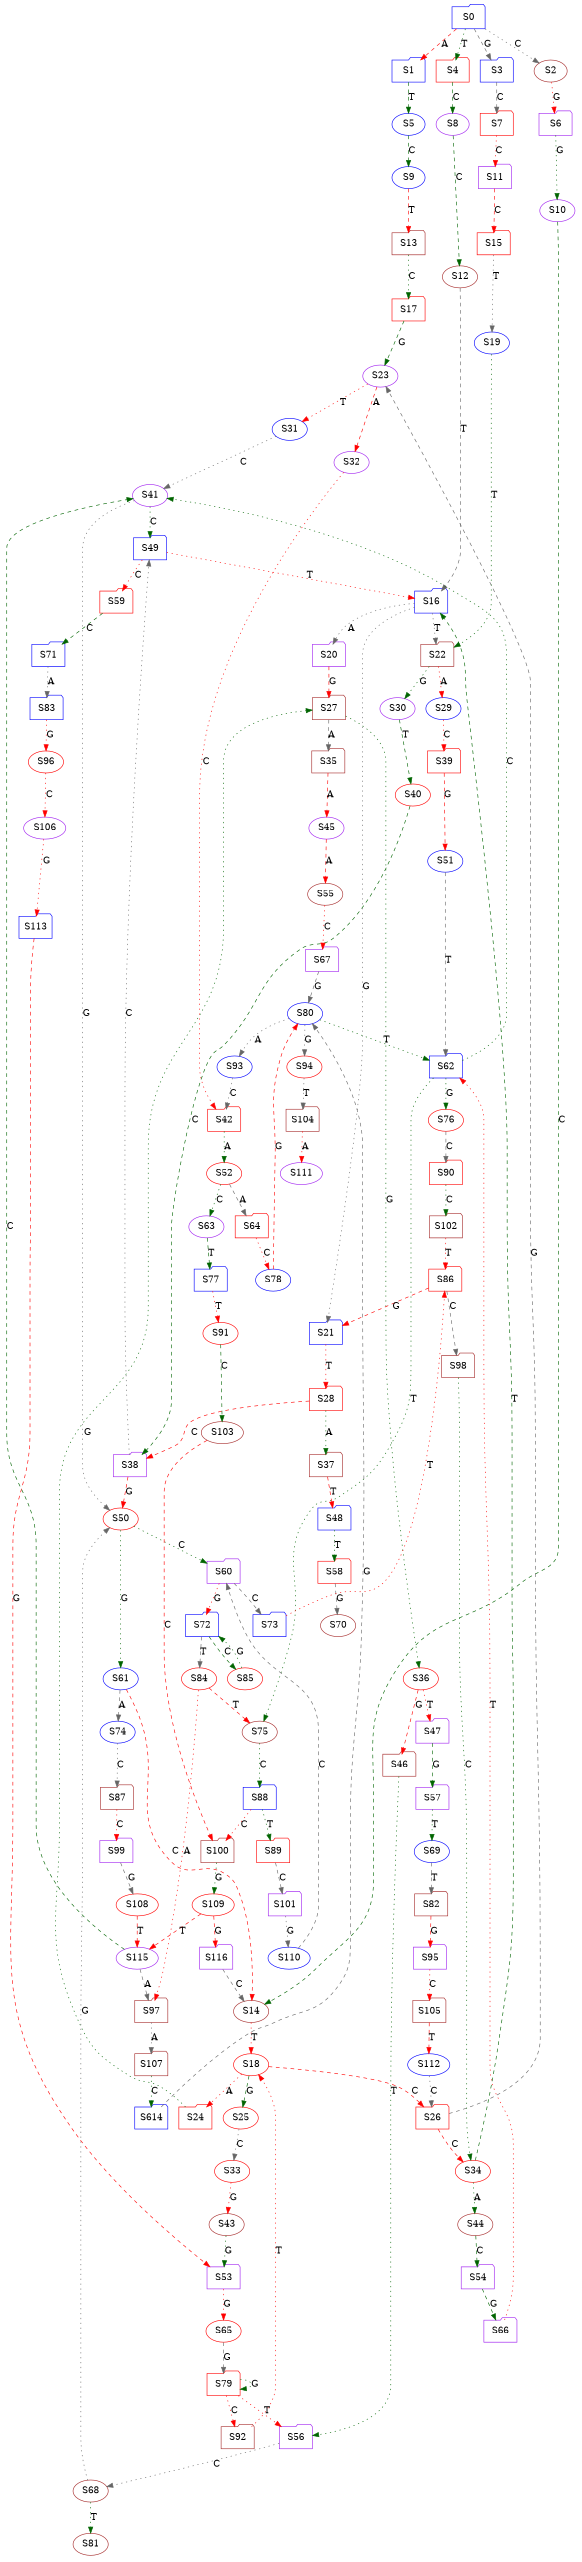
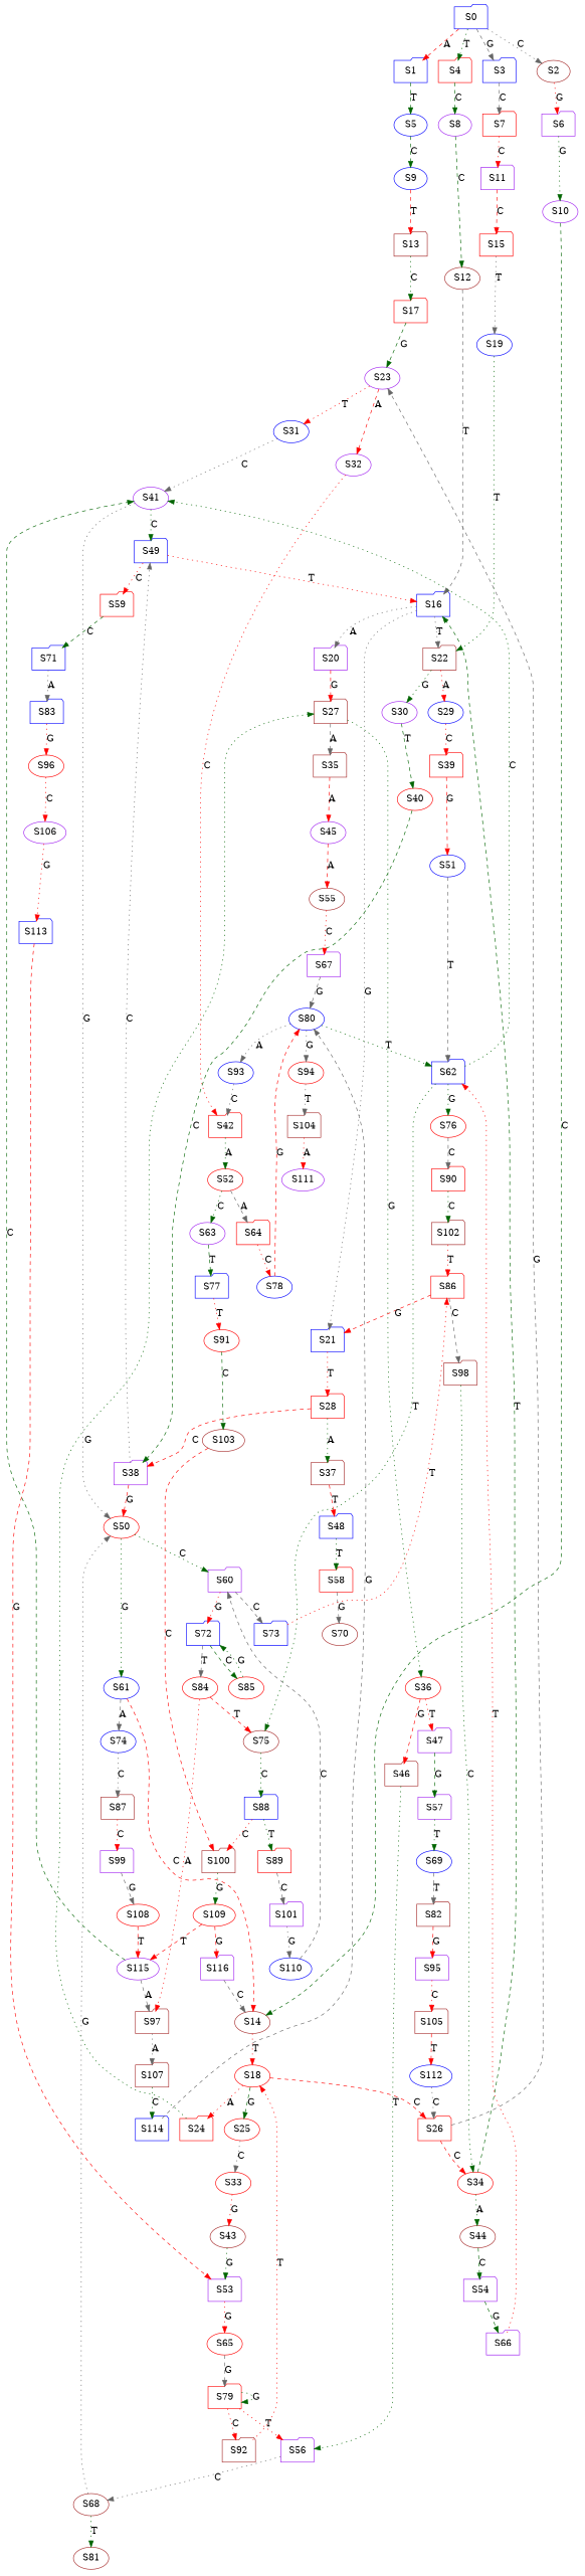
  strict digraph {
    fontname="DejaVu Serif"
    node [color=red fontname="DejaVu Serif" shape=folder]
    edge [color=red fontname="DejaVu Serif" style=dotted]
    S0 [color=blue]
    S1 [color=blue]
    S2 [color=brown shape=ellipse]
    S3 [color=blue]
    S4
    S5 [color=blue shape=ellipse]
    S6 [color=purple]
    S7
    S8 [color=purple shape=ellipse]
    S9 [color=blue shape=ellipse]
    S10 [color=purple shape=ellipse]
    S11 [color=purple]
    S12 [color=brown shape=ellipse]
    S13 [color=brown]
    S14 [color=brown shape=ellipse]
    S15
    S16 [color=blue]
    S17
    S18 [shape=ellipse]
    S19 [color=blue shape=ellipse]
    S20 [color=purple]
    S21 [color=blue]
    S22 [color=brown]
    S23 [color=purple shape=ellipse]
    S24
    S25 [shape=ellipse]
    S26
    S27 [color=brown]
    S28
    S29 [color=blue shape=ellipse]
    S30 [color=purple shape=ellipse]
    S31 [color=blue shape=ellipse]
    S32 [color=purple shape=ellipse]
    S33 [shape=ellipse]
    S34 [shape=ellipse]
    S35 [color=brown]
    S36 [shape=ellipse]
    S37 [color=brown]
    S38 [color=purple]
    S39
    S40 [shape=ellipse]
    S41 [color=purple shape=ellipse]
    S42
    S43 [color=brown shape=ellipse]
    S44 [color=brown shape=ellipse]
    S45 [color=purple shape=ellipse]
    S46 [color=brown]
    S47 [color=purple]
    S48 [color=blue]
    S49 [color=blue]
    S50 [shape=ellipse]
    S51 [color=blue shape=ellipse]
    S52 [shape=ellipse]
    S53 [color=purple]
    S54 [color=purple]
    S55 [color=brown shape=ellipse]
    S56 [color=purple]
    S57 [color=purple]
    S58
    S59
    S60 [color=purple]
    S61 [color=blue shape=ellipse]
    S62 [color=blue]
    S63 [color=purple shape=ellipse]
    S64
    S65 [shape=ellipse]
    S66 [color=purple]
    S67 [color=purple]
    S68 [color=brown shape=ellipse]
    S69 [color=blue shape=ellipse]
    S70 [color=brown shape=ellipse]
    S71 [color=blue]
    S72 [color=blue]
    S73 [color=blue]
    S74 [color=blue shape=ellipse]
    S75 [color=brown shape=ellipse]
    S76 [shape=ellipse]
    S77 [color=blue]
    S78 [color=blue shape=ellipse]
    S79
    S80 [color=blue shape=ellipse]
    S81 [color=brown shape=ellipse]
    S82 [color=brown]
    S83 [color=blue]
    S84 [shape=ellipse]
    S85 [shape=ellipse]
    S86
    S87 [color=brown]
    S88 [color=blue]
    S90
    S91 [shape=ellipse]
    S92 [color=brown]
    S93 [color=blue shape=ellipse]
    S94 [shape=ellipse]
    S95 [color=purple]
    S96 [shape=ellipse]
    S97 [color=brown]
    S98 [color=brown]
    S99 [color=purple]
    S89
    S100 [color=brown]
    S101 [color=purple]
    S102 [color=brown]
    S103 [color=brown shape=ellipse]
    S104 [color=brown]
    S105 [color=brown]
    S106 [color=purple shape=ellipse]
    S107 [color=brown]
    S108 [shape=ellipse]
    S109 [shape=ellipse]
    S110 [color=blue shape=ellipse]
    S111 [color=purple shape=ellipse]
    S112 [color=blue shape=ellipse]
    S113 [color=blue]
-   S114 [color=blue label=S614]
+   S114 [color=blue]
    S115 [color=purple shape=ellipse]
    S116 [color=purple]
    S0 -> S1 [label=A style=dashed]
    S0 -> S2 [color=gray40 label=C]
    S0 -> S3 [color=gray40 label=G style=dashed]
    S0 -> S4 [color=darkgreen label=T]
    S1 -> S5 [color=darkgreen label=T style=dashed]
    S2 -> S6 [label=G]
    S3 -> S7 [color=gray40 label=C style=dashed]
    S4 -> S8 [color=darkgreen label=C style=dashed]
    S5 -> S9 [color=darkgreen label=C style=dashed]
    S6 -> S10 [color=darkgreen label=G]
    S7 -> S11 [label=C]
    S8 -> S12 [color=darkgreen label=C style=dashed]
    S9 -> S13 [label=T style=dashed]
    S10 -> S14 [color=darkgreen label=C style=dashed]
    S11 -> S15 [label=C style=dashed]
    S12 -> S16 [color=gray40 label=T style=dashed]
    S13 -> S17 [color=darkgreen label=C]
    S14 -> S18 [label=T]
    S15 -> S19 [color=gray40 label=T]
    S16 -> S20 [color=gray40 label=A]
    S16 -> S21 [color=gray40 label=G]
    S16 -> S22 [color=gray40 label=T]
    S17 -> S23 [color=darkgreen label=G style=dashed]
    S18 -> S24 [label=A]
    S18 -> S25 [color=darkgreen label=G style=dashed]
    S18 -> S26 [label=C style=dashed]
    S19 -> S22 [color=darkgreen label=T]
    S20 -> S27 [label=G style=dashed]
    S21 -> S28 [label=T]
    S22 -> S29 [label=A]
    S22 -> S30 [color=darkgreen label=G]
    S23 -> S31 [label=T]
    S23 -> S32 [label=A style=dashed]
    S24 -> S27 [color=darkgreen label=G]
    S25 -> S33 [color=gray40 label=C]
    S26 -> S23 [color=gray40 label=G style=dashed]
    S26 -> S34 [label=C style=dashed]
    S27 -> S35 [color=gray40 label=A style=dashed]
    S27 -> S36 [color=darkgreen label=G]
    S28 -> S37 [color=darkgreen label=A]
    S28 -> S38 [label=C style=dashed]
    S29 -> S39 [label=C]
    S30 -> S40 [color=darkgreen label=T style=dashed]
    S31 -> S41 [color=gray40 label=C]
    S32 -> S42 [label=C]
    S33 -> S43 [label=G]
    S34 -> S16 [color=darkgreen label=T style=dashed]
    S34 -> S44 [color=darkgreen label=A]
    S35 -> S45 [label=A style=dashed]
    S36 -> S46 [label=G style=dashed]
    S36 -> S47 [label=T]
    S37 -> S48 [label=T style=dashed]
    S38 -> S49 [color=gray40 label=C]
    S38 -> S50 [label=G style=dashed]
    S39 -> S51 [label=G style=dashed]
    S40 -> S38 [color=darkgreen label=C style=dashed]
    S41 -> S49 [color=darkgreen label=C]
    S41 -> S50 [color=gray40 label=G]
    S42 -> S52 [color=darkgreen label=A]
    S43 -> S53 [color=darkgreen label=G]
    S44 -> S54 [color=darkgreen label=C style=dashed]
    S45 -> S55 [label=A style=dashed]
    S46 -> S56 [color=darkgreen label=T]
    S47 -> S57 [color=darkgreen label=G style=dashed]
    S48 -> S58 [color=darkgreen label=T]
    S49 -> S16 [label=T]
    S49 -> S59 [label=C]
    S50 -> S60 [color=darkgreen label=C]
    S50 -> S61 [color=darkgreen label=G]
    S51 -> S62 [color=gray40 label=T style=dashed]
    S52 -> S63 [color=darkgreen label=C]
    S52 -> S64 [color=gray40 label=A style=dashed]
    S53 -> S65 [label=G]
    S54 -> S66 [color=darkgreen label=G style=dashed]
    S55 -> S67 [label=C]
    S56 -> S68 [color=gray40 label=C]
    S57 -> S69 [color=darkgreen label=T]
    S58 -> S70 [color=gray40 label=G style=dashed]
    S59 -> S71 [color=darkgreen label=C style=dashed]
    S60 -> S72 [label=G]
    S60 -> S73 [color=gray40 label=C style=dashed]
    S61 -> S14 [label=C style=dashed]
    S61 -> S74 [color=gray40 label=A style=dashed]
    S62 -> S41 [color=darkgreen label=C]
    S62 -> S75 [color=darkgreen label=T]
    S62 -> S76 [color=darkgreen label=G]
    S63 -> S77 [color=darkgreen label=T style=dashed]
    S64 -> S78 [label=C]
    S65 -> S79 [color=gray40 label=G style=dashed]
    S66 -> S62 [label=T]
    S67 -> S80 [color=gray40 label=G style=dashed]
    S68 -> S50 [color=gray40 label=G]
    S68 -> S81 [color=darkgreen label=T]
    S69 -> S82 [color=gray40 label=T style=dashed]
    S71 -> S83 [color=gray40 label=A]
    S72 -> S84 [color=gray40 label=T style=dashed]
    S72 -> S85 [color=darkgreen label=C style=dashed]
    S73 -> S86 [label=T]
    S74 -> S87 [color=gray40 label=C]
    S75 -> S88 [color=darkgreen label=C]
    S76 -> S90 [color=gray40 label=C style=dashed]
    S77 -> S91 [label=T]
    S78 -> S80 [label=G style=dashed]
    S79 -> S56 [label=T]
    S79 -> S79 [color=darkgreen label=G]
    S79 -> S92 [label=C]
    S80 -> S62 [color=darkgreen label=T]
    S80 -> S93 [color=gray40 label=A]
    S80 -> S94 [color=gray40 label=G]
    S82 -> S95 [label=G style=dashed]
    S83 -> S96 [label=G]
    S84 -> S75 [label=T style=dashed]
    S84 -> S97 [label=A]
    S85 -> S72 [color=darkgreen label=G]
    S86 -> S21 [label=G style=dashed]
    S86 -> S98 [color=gray40 label=C style=dashed]
    S87 -> S99 [label=C]
    S88 -> S89 [color=darkgreen label=T]
    S88 -> S100 [label=C]
    S90 -> S102 [color=darkgreen label=C]
    S91 -> S103 [color=darkgreen label=C style=dashed]
    S92 -> S18 [label=T]
    S93 -> S42 [color=gray40 label=C]
    S94 -> S104 [color=gray40 label=T]
    S95 -> S105 [label=C]
    S96 -> S106 [label=C]
    S97 -> S107 [color=gray40 label=A]
    S98 -> S34 [color=darkgreen label=C]
    S99 -> S108 [color=gray40 label=G style=dashed]
    S89 -> S101 [color=gray40 label=C style=dashed]
    S100 -> S109 [color=darkgreen label=G]
    S101 -> S110 [color=gray40 label=G]
    S102 -> S86 [label=T]
    S103 -> S100 [label=C style=dashed]
    S104 -> S111 [label=A]
    S105 -> S112 [label=T style=dashed]
    S106 -> S113 [label=G]
    S107 -> S114 [color=darkgreen label=C]
    S108 -> S115 [label=T style=dashed]
    S109 -> S115 [label=T style=dashed]
    S109 -> S116 [label=G style=dashed]
    S110 -> S60 [color=gray40 label=C style=dashed]
    S112 -> S26 [color=gray40 label=C]
    S113 -> S53 [label=G style=dashed]
    S114 -> S80 [color=gray40 label=G style=dashed]
    S115 -> S41 [color=darkgreen label=C style=dashed]
    S115 -> S97 [color=gray40 label=A style=dashed]
    S116 -> S14 [color=gray40 label=C style=dashed]
  }
